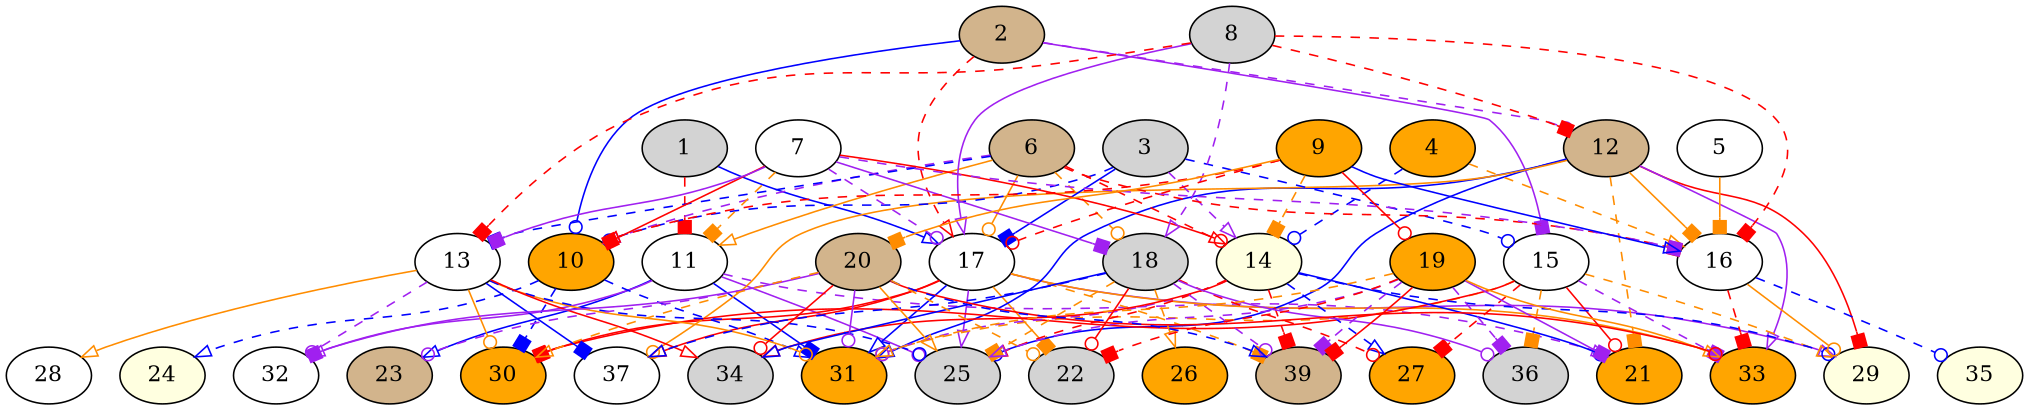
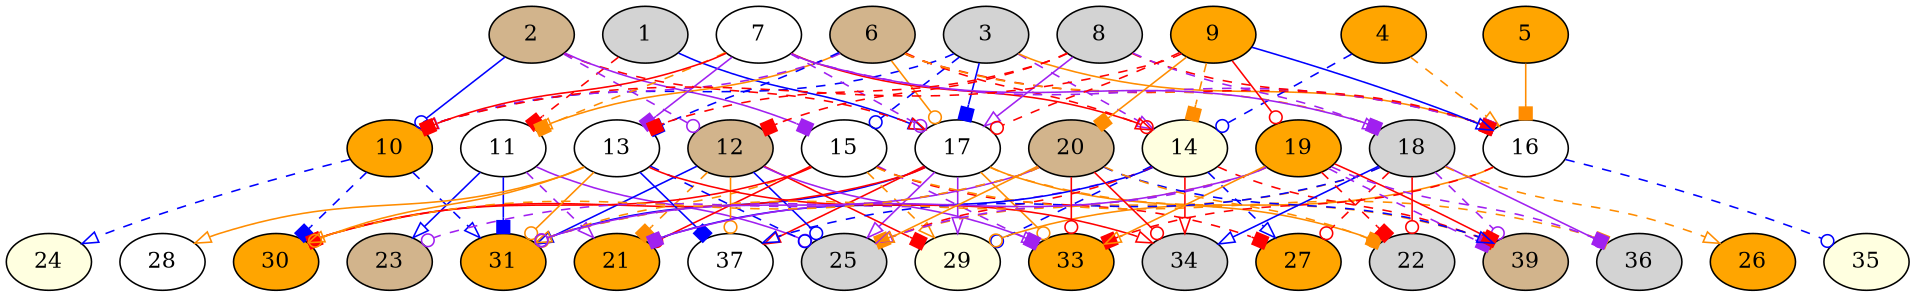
  digraph {
    node [alpha=0.16 fillcolor=orange style=filled]
    edge [arrowhead=box color=red style=dashed]
    1 [expect_size=267583685789732896 fillcolor=lightgrey]
    11 [alpha=0.09 expect_size=71804563311063728128 fillcolor=white]
    17 [alpha=0.10 expect_size=12172888430723586048 fillcolor=white]
    31 [alpha=0.10 expect_size=62358943723787064]
    21 [alpha=0.13 expect_size=2978588321139784679424]
    23 [alpha=0.10 expect_size=162031866902969696 fillcolor=tan]
    25 [alpha=0.01 expect_size=7235396015361196032 fillcolor=lightgrey]
-   32 [alpha=0.07 expect_size=4945315492226784256 fillcolor=white]
    30 [alpha=0.03 expect_size=2192432780656087400448]
    29 [alpha=0.11 expect_size=18854899392668661448704 fillcolor=lightyellow]
    33 [expect_size=1635384720037449216]
    37 [alpha=0.00 expect_size=84616511872725456 fillcolor=white]
    n13 [alpha=0.13 expect_size=10853712363138070 fillcolor=tan label=39]
    22 [expect_size=4316894362971761152 fillcolor=lightgrey]
    2 [alpha=0.18 expect_size=4571272253072736256000 fillcolor=tan]
    10 [expect_size=2723928529783400960]
    12 [alpha=0.18 expect_size=15165511405879536 fillcolor=tan]
    15 [alpha=0.13 expect_size=836050655549694410752 fillcolor=white]
    24 [alpha=0.01 expect_size=434529790128019968 fillcolor=lightyellow]
    27 [alpha=0.18 expect_size=4054645884124198400]
    36 [alpha=0.09 expect_size=76400235585242848 fillcolor=lightgrey]
    3 [alpha=0.19 expect_size=900679557727970048 fillcolor=lightgrey]
    14 [alpha=0.02 expect_size=141330742249002416 fillcolor=lightyellow]
    16 [alpha=0.11 expect_size=8475476578334851203072 fillcolor=white]
    34 [alpha=0.18 expect_size=5141415619292917 fillcolor=lightgrey]
    35 [alpha=0.15 expect_size=347273627842692352 fillcolor=lightyellow]
    4 [alpha=0.02 expect_size=2403369538470220398592]
-   5 [alpha=0.15 expect_size=14387303908485980 fillcolor=white]
+   5 [alpha=0.15 expect_size=14387303908485980]
    6 [alpha=0.05 expect_size=51412269672236320 fillcolor=tan]
    13 [alpha=0.03 expect_size=800432027345394597888 fillcolor=white]
    18 [alpha=0.08 expect_size=773807320704423168 fillcolor=lightgrey]
    28 [alpha=0.03 expect_size=7050491240523795267584 fillcolor=white]
    26 [alpha=0.12 expect_size=18683878836206264]
    7 [alpha=0.01 expect_size=17079381045815826972672 fillcolor=white]
    8 [alpha=0.14 expect_size=53460101664086856 fillcolor=lightgrey]
    9 [alpha=0.08 expect_size=8141545598718991360]
    19 [alpha=0.00 expect_size=2179291360506304004096]
    20 [alpha=0.05 expect_size=50671390852932173824 fillcolor=tan]
    1 -> 11
    1 -> 17 [arrowhead=onormal color=blue style=solid]
    11 -> 31 [color=blue style=solid]
    11 -> 21 [arrowhead=onormal color=purple]
    11 -> 23 [arrowhead=onormal color=blue style=solid]
    11 -> 25 [arrowhead=odot color=purple style=solid]
-   11 -> 32 [arrowhead=onormal color=purple style=solid]
    17 -> 31 [arrowhead=onormal color=blue style=solid]
    17 -> 25 [arrowhead=onormal color=purple style=solid]
    17 -> 30 [style=solid]
    17 -> 29 [arrowhead=onormal color=purple style=solid]
    17 -> 33 [arrowhead=odot color=darkorange style=solid]
    17 -> 37 [arrowhead=onormal style=solid]
    17 -> n13 [color=darkorange]
    17 -> 22 [color=darkorange style=solid]
    2 -> 17 [arrowhead=onormal]
    2 -> 10 [arrowhead=odot color=blue style=solid]
    2 -> 12 [arrowhead=odot color=purple]
    2 -> 15 [color=purple style=solid]
    10 -> 31 [arrowhead=onormal color=blue]
    10 -> 30 [color=blue]
    10 -> 24 [arrowhead=onormal color=blue]
    12 -> 31 [arrowhead=onormal color=blue style=solid]
    12 -> 21 [color=darkorange]
    12 -> 25 [arrowhead=odot color=blue style=solid]
    12 -> 29 [style=solid]
    12 -> 33 [arrowhead=onormal color=purple style=solid]
    12 -> 37 [arrowhead=odot color=darkorange style=solid]
    15 -> 31 [arrowhead=odot color=darkorange]
    15 -> 21 [arrowhead=odot style=solid]
    15 -> 30 [style=solid]
    15 -> 29 [arrowhead=onormal color=darkorange]
    15 -> 33 [color=purple]
    15 -> 27
    15 -> 36 [color=darkorange]
    3 -> 17 [color=blue style=solid]
    3 -> 10 [arrowhead=odot color=blue]
    3 -> 15 [arrowhead=odot color=blue]
    3 -> 14 [arrowhead=onormal color=purple]
-   12 -> 16 [color=darkorange style=solid]
+   3 -> 16 [color=darkorange style=solid]
    14 -> 31 [arrowhead=odot color=purple]
    14 -> 21 [arrowhead=odot color=blue style=solid]
    14 -> 25 [arrowhead=onormal]
    14 -> 29 [arrowhead=odot color=blue]
    14 -> n13
    14 -> 27 [arrowhead=onormal color=blue]
    14 -> 34 [arrowhead=onormal style=solid]
    16 -> 29 [arrowhead=odot color=darkorange style=solid]
    16 -> 33
    16 -> 35 [arrowhead=odot color=blue]
    4 -> 14 [arrowhead=odot color=blue]
    4 -> 16 [arrowhead=onormal color=darkorange]
    5 -> 16 [color=darkorange style=solid]
    6 -> 11 [arrowhead=onormal color=darkorange style=solid]
    6 -> 17 [arrowhead=odot color=darkorange style=solid]
    6 -> 10 [arrowhead=onormal color=purple]
    6 -> 14 [arrowhead=onormal]
    6 -> 16
    6 -> 13 [color=blue]
    6 -> 18 [arrowhead=odot color=darkorange]
    13 -> 31 [arrowhead=odot color=darkorange style=solid]
    13 -> 25 [arrowhead=odot color=blue]
-   13 -> 32 [arrowhead=odot color=purple]
    13 -> 30 [arrowhead=odot color=darkorange style=solid]
    13 -> 37 [color=blue style=solid]
    13 -> 34 [arrowhead=onormal style=solid]
    13 -> 28 [arrowhead=onormal color=darkorange style=solid]
    18 -> 25 [color=darkorange]
    18 -> 37 [arrowhead=onormal color=blue]
    18 -> n13 [arrowhead=odot color=purple]
    18 -> 22 [arrowhead=odot style=solid]
    18 -> 27 [arrowhead=odot]
    18 -> 36 [arrowhead=odot color=purple style=solid]
    18 -> 34 [arrowhead=onormal color=blue style=solid]
    18 -> 26 [arrowhead=onormal color=darkorange]
    7 -> 11 [color=darkorange]
    7 -> 17 [arrowhead=odot color=purple]
    7 -> 10 [style=solid]
    7 -> 14 [arrowhead=odot style=solid]
    7 -> 16 [color=purple]
    7 -> 13 [color=purple style=solid]
    7 -> 18 [color=purple style=solid]
    8 -> 17 [arrowhead=onormal color=purple style=solid]
    8 -> 12
    8 -> 16
    8 -> 13
    8 -> 18 [arrowhead=onormal color=purple]
    9 -> 17 [arrowhead=odot]
    9 -> 10 [arrowhead=onormal]
    9 -> 14 [color=darkorange]
    9 -> 16 [arrowhead=onormal color=blue style=solid]
    9 -> 19 [arrowhead=odot style=solid]
    9 -> 20 [color=darkorange style=solid]
    19 -> 31 [arrowhead=onormal color=darkorange]
    19 -> 21 [color=purple style=solid]
    19 -> 25 [arrowhead=onormal color=purple]
    19 -> 33 [arrowhead=onormal color=darkorange style=solid]
    19 -> n13 [color=purple]
    19 -> n13 [style=solid]
    19 -> 22
    19 -> 36 [color=purple]
    20 -> 31 [arrowhead=odot color=purple style=solid]
    20 -> 23 [arrowhead=odot color=purple]
    20 -> 25 [arrowhead=onormal color=darkorange style=solid]
-   20 -> 32 [color=purple style=solid]
    20 -> 30 [arrowhead=onormal color=darkorange]
    20 -> 33 [arrowhead=odot style=solid]
    20 -> n13 [arrowhead=onormal color=blue]
    20 -> 22 [arrowhead=odot color=darkorange]
    20 -> 34 [arrowhead=odot style=solid]
  }
